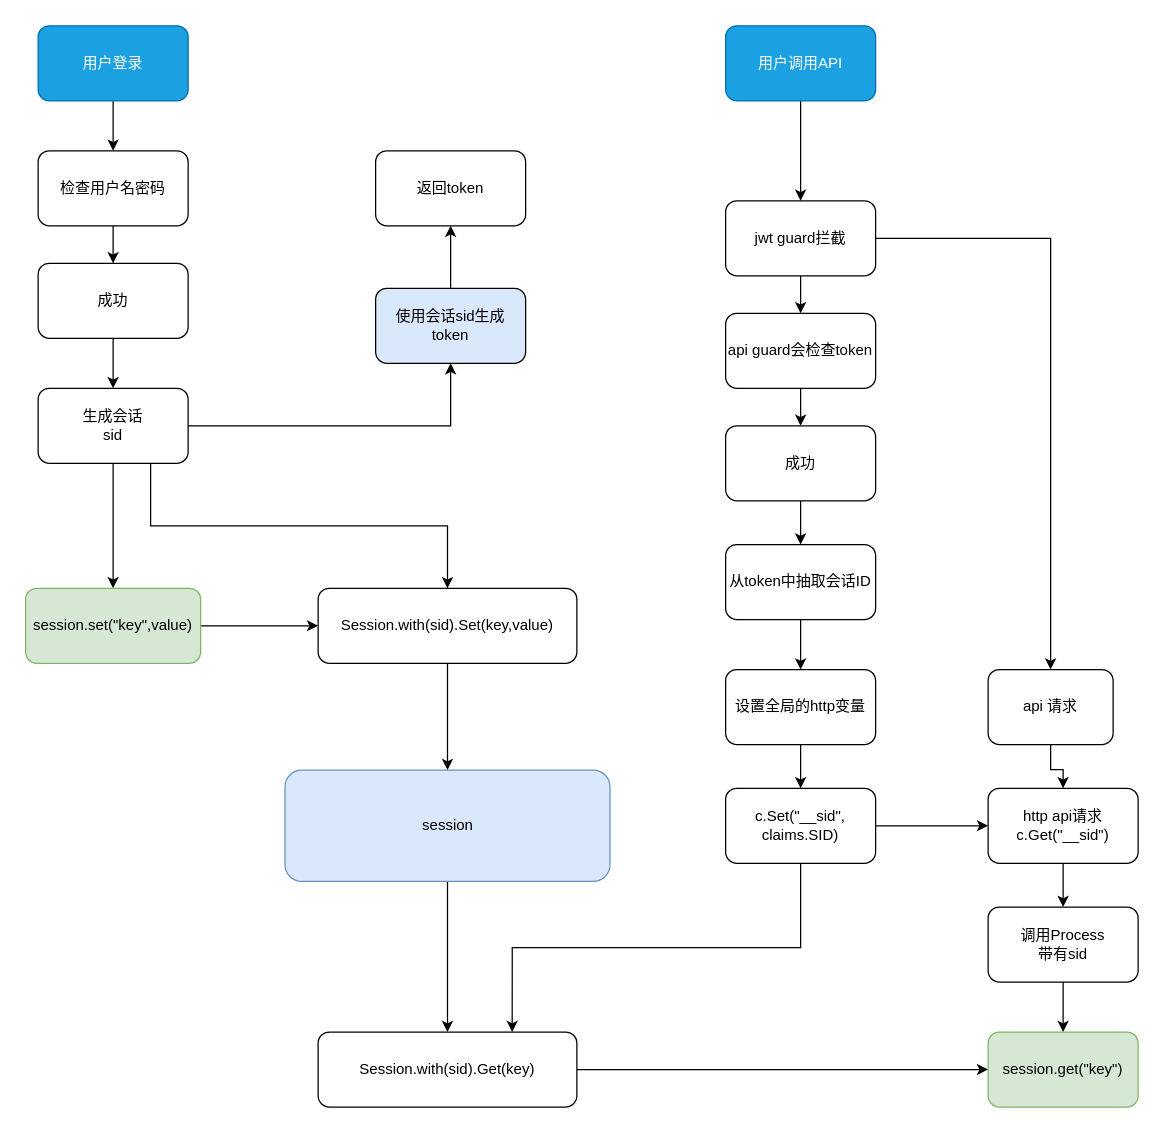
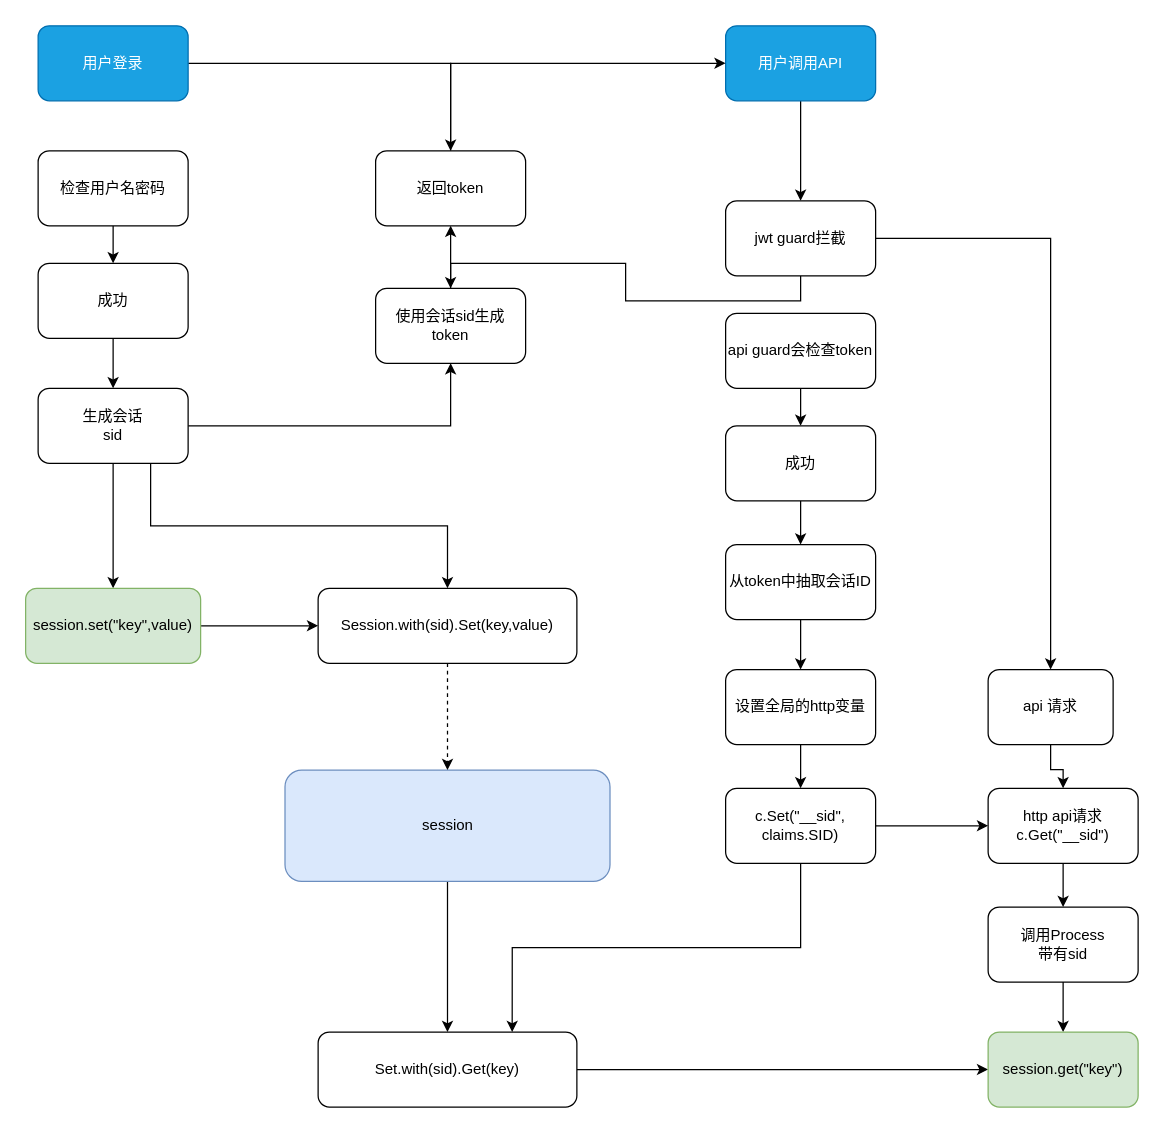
  <mxCell id="0" />
  <mxCell id="1" parent="0" />
  <mxCell id="2" style="edgeStyle=orthogonalEdgeStyle;rounded=0;orthogonalLoop=1;jettySize=auto;html=1;" parent="1" source="3" target="27" edge="1"><mxGeometry relative="1" as="geometry" /></mxCell>
  <mxCell id="3" value="session" style="rounded=1;whiteSpace=wrap;html=1;fillColor=#dae8fc;strokeColor=#6c8ebf;" parent="1" vertex="1"><mxGeometry x="227.5" y="615.5" width="260" height="89" as="geometry" /></mxCell>
- <mxCell id="4" value="" style="edgeStyle=orthogonalEdgeStyle;rounded=0;orthogonalLoop=1;jettySize=auto;html=1;" parent="1" source="5" target="7" edge="1"><mxGeometry relative="1" as="geometry" /></mxCell>
+ <mxCell id="4" value="" style="edgeStyle=orthogonalEdgeStyle;rounded=0;orthogonalLoop=1;jettySize=auto;html=1;" parent="1" source="5" target="19" edge="1"><mxGeometry relative="1" as="geometry" /></mxCell>
  <mxCell id="5" value="用户登录" style="rounded=1;whiteSpace=wrap;html=1;fillColor=#1ba1e2;fontColor=#ffffff;strokeColor=#006EAF;" parent="1" vertex="1"><mxGeometry x="30" y="20" width="120" height="60" as="geometry" /></mxCell>
  <mxCell id="6" value="" style="edgeStyle=orthogonalEdgeStyle;rounded=0;orthogonalLoop=1;jettySize=auto;html=1;" parent="1" source="7" target="9" edge="1"><mxGeometry relative="1" as="geometry" /></mxCell>
  <mxCell id="7" value="检查用户名密码" style="whiteSpace=wrap;html=1;rounded=1;" parent="1" vertex="1"><mxGeometry x="30" y="120" width="120" height="60" as="geometry" /></mxCell>
  <mxCell id="8" value="" style="edgeStyle=orthogonalEdgeStyle;rounded=0;orthogonalLoop=1;jettySize=auto;html=1;" parent="1" source="9" target="13" edge="1"><mxGeometry relative="1" as="geometry" /></mxCell>
  <mxCell id="9" value="成功" style="whiteSpace=wrap;html=1;rounded=1;" parent="1" vertex="1"><mxGeometry x="30" y="210" width="120" height="60" as="geometry" /></mxCell>
  <mxCell id="10" value="" style="edgeStyle=orthogonalEdgeStyle;rounded=0;orthogonalLoop=1;jettySize=auto;html=1;" parent="1" source="13" target="15" edge="1"><mxGeometry relative="1" as="geometry" /></mxCell>
  <mxCell id="11" style="edgeStyle=orthogonalEdgeStyle;rounded=0;orthogonalLoop=1;jettySize=auto;html=1;exitX=0.5;exitY=1;exitDx=0;exitDy=0;" parent="1" source="13" target="44" edge="1"><mxGeometry relative="1" as="geometry" /></mxCell>
  <mxCell id="12" style="edgeStyle=orthogonalEdgeStyle;rounded=0;orthogonalLoop=1;jettySize=auto;html=1;exitX=0.75;exitY=1;exitDx=0;exitDy=0;" parent="1" source="13" target="46" edge="1"><mxGeometry relative="1" as="geometry" /></mxCell>
  <mxCell id="13" value="生成会话&lt;br&gt;sid" style="whiteSpace=wrap;html=1;rounded=1;" parent="1" vertex="1"><mxGeometry x="30" y="310" width="120" height="60" as="geometry" /></mxCell>
  <mxCell id="14" style="edgeStyle=orthogonalEdgeStyle;rounded=0;orthogonalLoop=1;jettySize=auto;html=1;entryX=0.5;entryY=1;entryDx=0;entryDy=0;" parent="1" source="15" target="19" edge="1"><mxGeometry relative="1" as="geometry" /></mxCell>
- <mxCell id="15" value="使用会话sid生成 token" style="whiteSpace=wrap;html=1;rounded=1;fillColor=#dae8fc;" parent="1" vertex="1"><mxGeometry x="300" y="230" width="120" height="60" as="geometry" /></mxCell>
+ <mxCell id="15" value="使用会话sid生成 token" style="whiteSpace=wrap;html=1;rounded=1;" parent="1" vertex="1"><mxGeometry x="300" y="230" width="120" height="60" as="geometry" /></mxCell>
  <mxCell id="16" style="edgeStyle=orthogonalEdgeStyle;rounded=0;orthogonalLoop=1;jettySize=auto;html=1;entryX=0.5;entryY=0;entryDx=0;entryDy=0;" parent="1" source="17" target="40" edge="1"><mxGeometry relative="1" as="geometry" /></mxCell>
  <mxCell id="17" value="用户调用API" style="rounded=1;whiteSpace=wrap;html=1;fillColor=#1ba1e2;fontColor=#ffffff;strokeColor=#006EAF;" parent="1" vertex="1"><mxGeometry x="580" y="20" width="120" height="60" as="geometry" /></mxCell>
+ <mxCell id="18" style="edgeStyle=orthogonalEdgeStyle;rounded=0;orthogonalLoop=1;jettySize=auto;html=1;exitX=0.5;exitY=0;exitDx=0;exitDy=0;entryX=0;entryY=0.5;entryDx=0;entryDy=0;" parent="1" source="19" target="17" edge="1"><mxGeometry relative="1" as="geometry" /></mxCell>
  <mxCell id="19" value="返回token" style="rounded=1;whiteSpace=wrap;html=1;" parent="1" vertex="1"><mxGeometry x="300" y="120" width="120" height="60" as="geometry" /></mxCell>
  <mxCell id="20" style="edgeStyle=orthogonalEdgeStyle;rounded=0;orthogonalLoop=1;jettySize=auto;html=1;exitX=0.5;exitY=1;exitDx=0;exitDy=0;entryX=0.5;entryY=0;entryDx=0;entryDy=0;" parent="1" source="21" target="25" edge="1"><mxGeometry relative="1" as="geometry" /></mxCell>
  <mxCell id="21" value="api guard会检查token" style="rounded=1;whiteSpace=wrap;html=1;" parent="1" vertex="1"><mxGeometry x="580" y="250" width="120" height="60" as="geometry" /></mxCell>
  <mxCell id="22" style="edgeStyle=orthogonalEdgeStyle;rounded=0;orthogonalLoop=1;jettySize=auto;html=1;" parent="1" source="23" target="32" edge="1"><mxGeometry relative="1" as="geometry" /></mxCell>
  <mxCell id="23" value="从token中抽取会话ID" style="whiteSpace=wrap;html=1;rounded=1;" parent="1" vertex="1"><mxGeometry x="580" y="435" width="120" height="60" as="geometry" /></mxCell>
  <mxCell id="24" style="edgeStyle=orthogonalEdgeStyle;rounded=0;orthogonalLoop=1;jettySize=auto;html=1;exitX=0.5;exitY=1;exitDx=0;exitDy=0;" parent="1" source="25" target="23" edge="1"><mxGeometry relative="1" as="geometry" /></mxCell>
  <mxCell id="25" value="成功" style="whiteSpace=wrap;html=1;rounded=1;" parent="1" vertex="1"><mxGeometry x="580" y="340" width="120" height="60" as="geometry" /></mxCell>
  <mxCell id="26" style="edgeStyle=orthogonalEdgeStyle;rounded=0;orthogonalLoop=1;jettySize=auto;html=1;exitX=1;exitY=0.5;exitDx=0;exitDy=0;" parent="1" source="27" target="37" edge="1"><mxGeometry relative="1" as="geometry" /></mxCell>
- <mxCell id="27" value="Session.with(sid).Get(key)" style="rounded=1;whiteSpace=wrap;html=1;" parent="1" vertex="1"><mxGeometry x="254" y="825" width="207" height="60" as="geometry" /></mxCell>
+ <mxCell id="27" value="Set.with(sid).Get(key)" style="rounded=1;whiteSpace=wrap;html=1;" parent="1" vertex="1"><mxGeometry x="254" y="825" width="207" height="60" as="geometry" /></mxCell>
  <mxCell id="28" style="edgeStyle=orthogonalEdgeStyle;rounded=0;orthogonalLoop=1;jettySize=auto;html=1;exitX=1;exitY=0.5;exitDx=0;exitDy=0;" parent="1" source="30" target="34" edge="1"><mxGeometry relative="1" as="geometry" /></mxCell>
  <mxCell id="29" style="edgeStyle=orthogonalEdgeStyle;rounded=0;orthogonalLoop=1;jettySize=auto;html=1;exitX=0.5;exitY=1;exitDx=0;exitDy=0;entryX=0.75;entryY=0;entryDx=0;entryDy=0;" parent="1" source="30" target="27" edge="1"><mxGeometry relative="1" as="geometry" /></mxCell>
  <mxCell id="30" value="c.Set(&quot;__sid&quot;, claims.SID)" style="whiteSpace=wrap;html=1;rounded=1;" parent="1" vertex="1"><mxGeometry x="580" y="630" width="120" height="60" as="geometry" /></mxCell>
  <mxCell id="31" style="edgeStyle=orthogonalEdgeStyle;rounded=0;orthogonalLoop=1;jettySize=auto;html=1;exitX=0.5;exitY=1;exitDx=0;exitDy=0;" parent="1" source="32" target="30" edge="1"><mxGeometry relative="1" as="geometry" /></mxCell>
  <mxCell id="32" value="设置全局的http变量" style="rounded=1;whiteSpace=wrap;html=1;" parent="1" vertex="1"><mxGeometry x="580" y="535" width="120" height="60" as="geometry" /></mxCell>
  <mxCell id="33" value="" style="edgeStyle=orthogonalEdgeStyle;rounded=0;orthogonalLoop=1;jettySize=auto;html=1;" parent="1" source="34" target="36" edge="1"><mxGeometry relative="1" as="geometry" /></mxCell>
  <mxCell id="34" value="http api请求c.Get(&quot;__sid&quot;)" style="whiteSpace=wrap;html=1;rounded=1;" parent="1" vertex="1"><mxGeometry x="790" y="630" width="120" height="60" as="geometry" /></mxCell>
  <mxCell id="35" value="" style="edgeStyle=orthogonalEdgeStyle;rounded=0;orthogonalLoop=1;jettySize=auto;html=1;" parent="1" source="36" target="37" edge="1"><mxGeometry relative="1" as="geometry" /></mxCell>
  <mxCell id="36" value="调用Process&lt;br&gt;带有sid" style="whiteSpace=wrap;html=1;rounded=1;" parent="1" vertex="1"><mxGeometry x="790" y="725" width="120" height="60" as="geometry" /></mxCell>
  <mxCell id="37" value="session.get(&quot;key&quot;)" style="whiteSpace=wrap;html=1;rounded=1;fillColor=#d5e8d4;strokeColor=#82b366;" parent="1" vertex="1"><mxGeometry x="790" y="825" width="120" height="60" as="geometry" /></mxCell>
  <mxCell id="38" style="edgeStyle=orthogonalEdgeStyle;rounded=0;orthogonalLoop=1;jettySize=auto;html=1;exitX=1;exitY=0.5;exitDx=0;exitDy=0;" parent="1" source="40" target="42" edge="1"><mxGeometry relative="1" as="geometry" /></mxCell>
- <mxCell id="39" style="edgeStyle=orthogonalEdgeStyle;rounded=0;orthogonalLoop=1;jettySize=auto;html=1;exitX=0.5;exitY=1;exitDx=0;exitDy=0;entryX=0.5;entryY=0;entryDx=0;entryDy=0;" parent="1" source="40" target="21" edge="1"><mxGeometry relative="1" as="geometry" /></mxCell>
+ <mxCell id="39" style="edgeStyle=orthogonalEdgeStyle;rounded=0;orthogonalLoop=1;jettySize=auto;html=1;exitX=0.5;exitY=1;exitDx=0;exitDy=0;" parent="1" source="40" target="15" edge="1"><mxGeometry relative="1" as="geometry" /></mxCell>
  <mxCell id="40" value="jwt guard拦截" style="rounded=1;whiteSpace=wrap;html=1;" parent="1" vertex="1"><mxGeometry x="580" y="160" width="120" height="60" as="geometry" /></mxCell>
  <mxCell id="41" style="edgeStyle=orthogonalEdgeStyle;rounded=0;orthogonalLoop=1;jettySize=auto;html=1;exitX=0.5;exitY=1;exitDx=0;exitDy=0;" parent="1" source="42" target="34" edge="1"><mxGeometry relative="1" as="geometry"><mxPoint x="850" y="535" as="targetPoint" /></mxGeometry></mxCell>
  <mxCell id="42" value="api 请求" style="rounded=1;whiteSpace=wrap;html=1;" parent="1" vertex="1"><mxGeometry x="790" y="535" width="100" height="60" as="geometry" /></mxCell>
  <mxCell id="43" style="edgeStyle=orthogonalEdgeStyle;rounded=0;orthogonalLoop=1;jettySize=auto;html=1;exitX=1;exitY=0.5;exitDx=0;exitDy=0;" parent="1" source="44" target="46" edge="1"><mxGeometry relative="1" as="geometry" /></mxCell>
  <mxCell id="44" value="session.set(&quot;key&quot;,value)" style="rounded=1;whiteSpace=wrap;html=1;fillColor=#d5e8d4;strokeColor=#82b366;" parent="1" vertex="1"><mxGeometry x="20" y="470" width="140" height="60" as="geometry" /></mxCell>
- <mxCell id="45" style="edgeStyle=orthogonalEdgeStyle;rounded=0;orthogonalLoop=1;jettySize=auto;html=1;exitX=0.5;exitY=1;exitDx=0;exitDy=0;" parent="1" source="46" target="3" edge="1"><mxGeometry relative="1" as="geometry"><mxPoint x="313.5" y="580" as="targetPoint" /></mxGeometry></mxCell>
+ <mxCell id="45" style="edgeStyle=orthogonalEdgeStyle;rounded=0;orthogonalLoop=1;jettySize=auto;html=1;exitX=0.5;exitY=1;exitDx=0;exitDy=0;dashed=1;" parent="1" source="46" target="3" edge="1"><mxGeometry relative="1" as="geometry"><mxPoint x="313.5" y="580" as="targetPoint" /></mxGeometry></mxCell>
  <mxCell id="46" value="Session.with(sid).Set(key,value)" style="rounded=1;whiteSpace=wrap;html=1;" parent="1" vertex="1"><mxGeometry x="254" y="470" width="207" height="60" as="geometry" /></mxCell>
